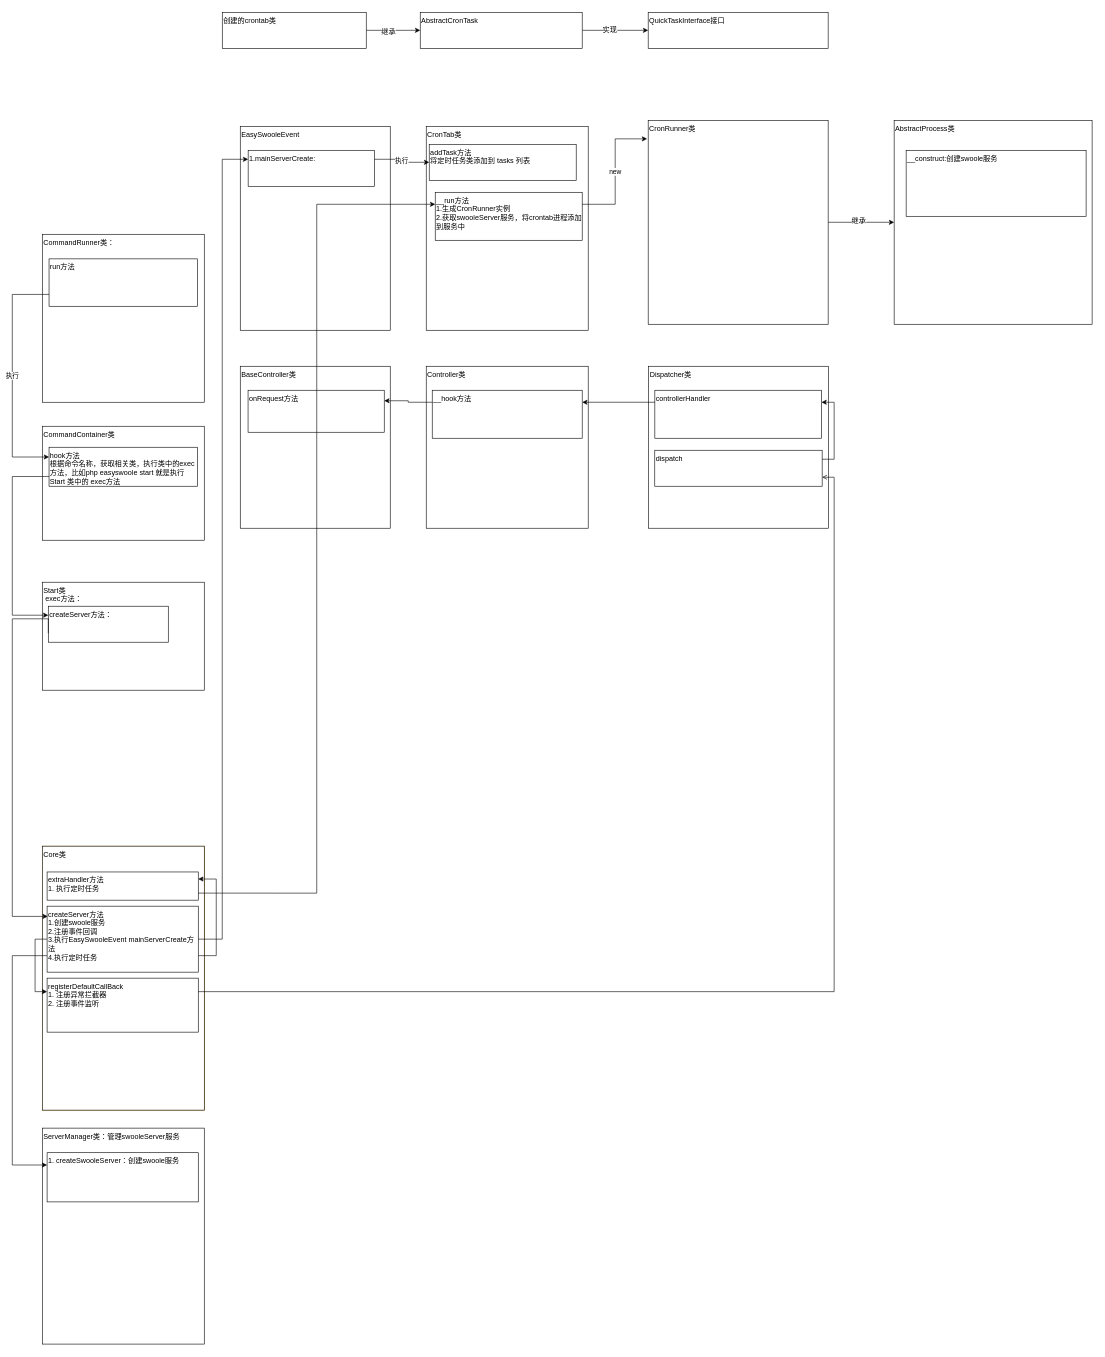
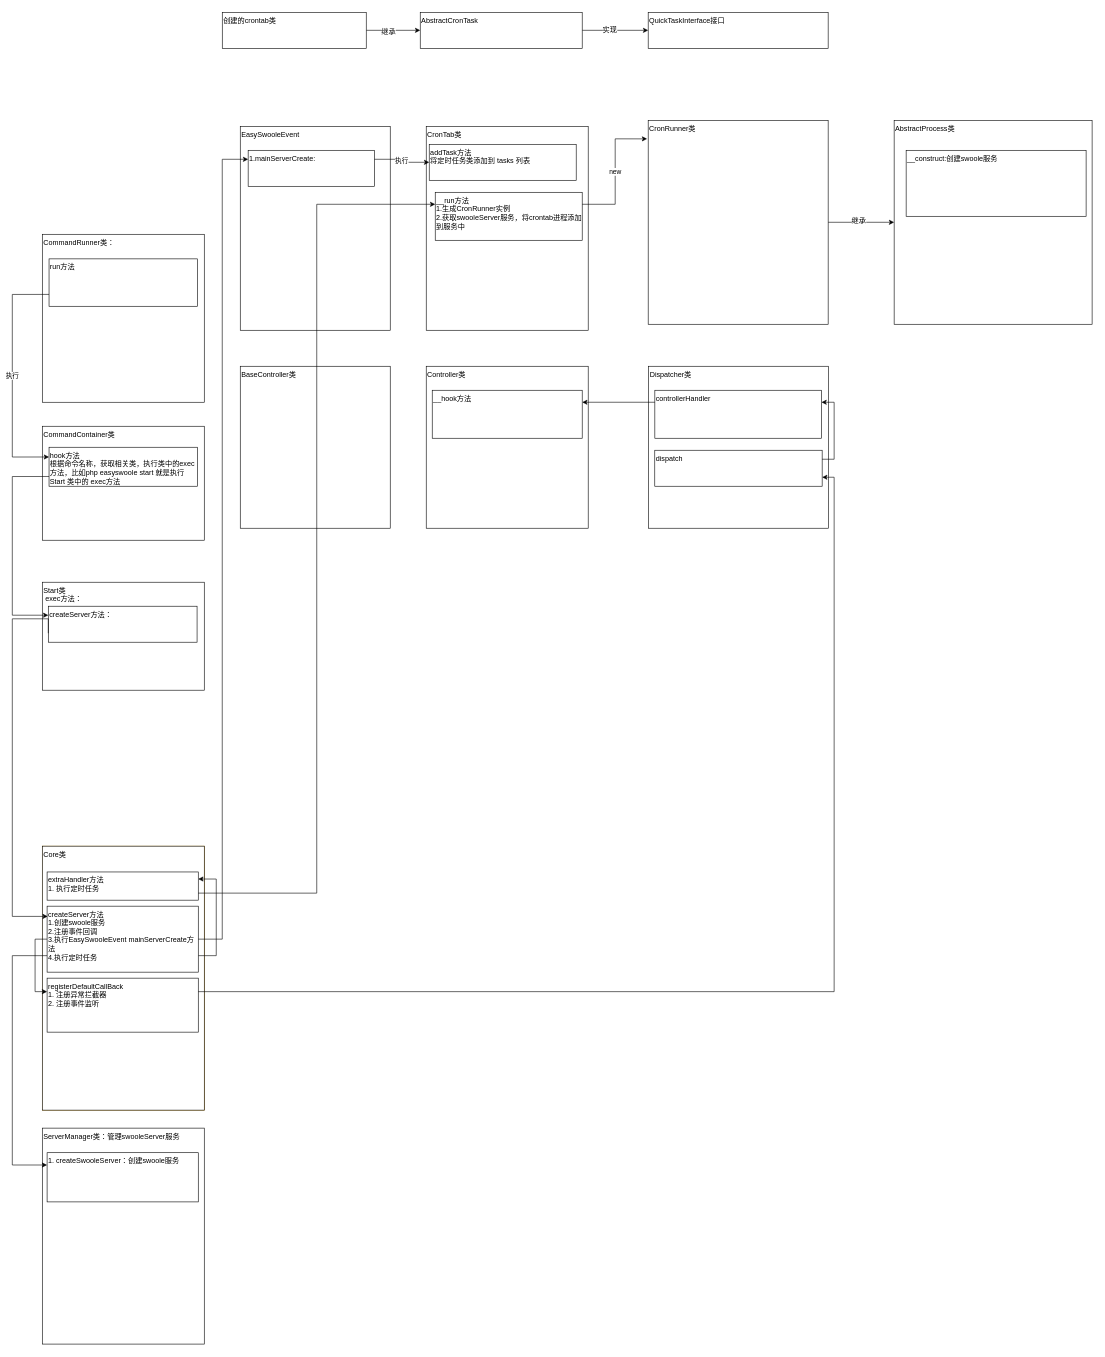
  <mxCell id="0" />
  <mxCell id="1" parent="0" />
  <mxCell id="2" value="" style="edgeStyle=orthogonalEdgeStyle;rounded=0;orthogonalLoop=1;jettySize=auto;html=1;" parent="1" source="4" target="7" edge="1"><mxGeometry relative="1" as="geometry" /></mxCell>
  <mxCell id="3" value="继承" style="text;html=1;resizable=0;points=[];align=center;verticalAlign=middle;labelBackgroundColor=#ffffff;" parent="2" vertex="1" connectable="0"><mxGeometry x="-0.2" y="-1" relative="1" as="geometry"><mxPoint as="offset" /></mxGeometry></mxCell>
  <mxCell id="4" value="创建的crontab类" style="rounded=0;whiteSpace=wrap;html=1;align=left;verticalAlign=top;" parent="1" vertex="1"><mxGeometry x="370" y="20" width="240" height="60" as="geometry" /></mxCell>
  <mxCell id="5" value="" style="edgeStyle=orthogonalEdgeStyle;rounded=0;orthogonalLoop=1;jettySize=auto;html=1;" parent="1" source="7" target="8" edge="1"><mxGeometry relative="1" as="geometry" /></mxCell>
  <mxCell id="6" value="实现" style="text;html=1;resizable=0;points=[];align=center;verticalAlign=middle;labelBackgroundColor=#ffffff;" parent="5" vertex="1" connectable="0"><mxGeometry x="-0.175" y="2" relative="1" as="geometry"><mxPoint as="offset" /></mxGeometry></mxCell>
  <mxCell id="7" value="AbstractCronTask" style="rounded=0;whiteSpace=wrap;html=1;align=left;verticalAlign=top;" parent="1" vertex="1"><mxGeometry x="700" y="20" width="270" height="60" as="geometry" /></mxCell>
  <mxCell id="8" value="QuickTaskInterface接口" style="rounded=0;whiteSpace=wrap;html=1;align=left;verticalAlign=top;" parent="1" vertex="1"><mxGeometry x="1080" y="20" width="300" height="60" as="geometry" /></mxCell>
  <mxCell id="9" value="" style="group" parent="1" vertex="1" connectable="0"><mxGeometry x="710" y="210" width="270" height="340" as="geometry" /></mxCell>
  <mxCell id="10" value="CronTab类&lt;br&gt;" style="rounded=0;whiteSpace=wrap;html=1;align=left;verticalAlign=top;" parent="9" vertex="1"><mxGeometry width="270" height="340" as="geometry" /></mxCell>
  <mxCell id="11" value="__run方法&lt;br&gt;1.生成CronRunner实例&lt;br&gt;2.获取swooleServer服务，将crontab进程添加到服务中&lt;br&gt;" style="rounded=0;whiteSpace=wrap;html=1;align=left;verticalAlign=top;" parent="9" vertex="1"><mxGeometry x="15" y="110" width="245" height="80" as="geometry" /></mxCell>
  <mxCell id="12" value="&lt;span style=&quot;white-space: normal&quot;&gt;addTask方法&lt;/span&gt;&lt;br style=&quot;white-space: normal&quot;&gt;&lt;span style=&quot;white-space: normal&quot;&gt;将定时任务类添加到 tasks 列表&lt;/span&gt;" style="rounded=0;whiteSpace=wrap;html=1;align=left;verticalAlign=top;" parent="9" vertex="1"><mxGeometry x="5" y="30" width="245" height="60" as="geometry" /></mxCell>
  <mxCell id="13" style="edgeStyle=orthogonalEdgeStyle;rounded=0;orthogonalLoop=1;jettySize=auto;html=1;exitX=1;exitY=0.5;exitDx=0;exitDy=0;entryX=0;entryY=0.5;entryDx=0;entryDy=0;" parent="1" source="15" target="18" edge="1"><mxGeometry relative="1" as="geometry" /></mxCell>
  <mxCell id="14" value="继承" style="text;html=1;resizable=0;points=[];align=center;verticalAlign=middle;labelBackgroundColor=#ffffff;" parent="13" vertex="1" connectable="0"><mxGeometry x="-0.1" y="3" relative="1" as="geometry"><mxPoint as="offset" /></mxGeometry></mxCell>
  <mxCell id="15" value="CronRunner类" style="rounded=0;whiteSpace=wrap;html=1;align=left;verticalAlign=top;" parent="1" vertex="1"><mxGeometry x="1080" y="200" width="300" height="340" as="geometry" /></mxCell>
  <mxCell id="16" value="new" style="edgeStyle=orthogonalEdgeStyle;rounded=0;orthogonalLoop=1;jettySize=auto;html=1;exitX=1;exitY=0.25;exitDx=0;exitDy=0;entryX=-0.006;entryY=0.091;entryDx=0;entryDy=0;entryPerimeter=0;" parent="1" source="11" target="15" edge="1"><mxGeometry relative="1" as="geometry" /></mxCell>
  <mxCell id="17" value="" style="group" parent="1" vertex="1" connectable="0"><mxGeometry x="1490" y="200" width="330" height="340" as="geometry" /></mxCell>
  <mxCell id="18" value="AbstractProcess类" style="rounded=0;whiteSpace=wrap;html=1;align=left;verticalAlign=top;" parent="17" vertex="1"><mxGeometry width="330" height="340" as="geometry" /></mxCell>
  <mxCell id="19" value="__construct:创建swoole服务" style="rounded=0;whiteSpace=wrap;html=1;align=left;verticalAlign=top;" parent="17" vertex="1"><mxGeometry x="20" y="50" width="300" height="110" as="geometry" /></mxCell>
  <mxCell id="20" value="" style="group" parent="1" vertex="1" connectable="0"><mxGeometry x="400" y="210" width="250" height="340" as="geometry" /></mxCell>
  <mxCell id="21" value="EasySwooleEvent" style="rounded=0;whiteSpace=wrap;html=1;align=left;verticalAlign=top;" parent="20" vertex="1"><mxGeometry width="250.0" height="340" as="geometry" /></mxCell>
  <mxCell id="22" value="1.mainServerCreate:" style="rounded=0;whiteSpace=wrap;html=1;align=left;verticalAlign=top;" parent="20" vertex="1"><mxGeometry x="13.158" y="40" width="210.526" height="60" as="geometry" /></mxCell>
  <mxCell id="23" value="执行" style="edgeStyle=orthogonalEdgeStyle;rounded=0;orthogonalLoop=1;jettySize=auto;html=1;entryX=0;entryY=0.5;entryDx=0;entryDy=0;exitX=1;exitY=0.25;exitDx=0;exitDy=0;" parent="1" source="22" target="12" edge="1"><mxGeometry relative="1" as="geometry" /></mxCell>
  <mxCell id="24" value="" style="group" parent="1" vertex="1" connectable="0"><mxGeometry x="70" y="390" width="270" height="280" as="geometry" /></mxCell>
  <mxCell id="25" value="CommandRunner类：" style="rounded=0;whiteSpace=wrap;html=1;labelBackgroundColor=#FFFFFF;align=left;verticalAlign=top;" parent="24" vertex="1"><mxGeometry width="270" height="280" as="geometry" /></mxCell>
  <mxCell id="26" value="run方法" style="rounded=0;whiteSpace=wrap;html=1;verticalAlign=top;align=left;" parent="24" vertex="1"><mxGeometry x="11.25" y="41" width="247.5" height="79" as="geometry" /></mxCell>
  <mxCell id="27" value="" style="group" parent="1" vertex="1" connectable="0"><mxGeometry x="70" y="710" width="270" height="190" as="geometry" /></mxCell>
  <mxCell id="28" value="CommandContainer类" style="rounded=0;whiteSpace=wrap;html=1;align=left;verticalAlign=top;" parent="27" vertex="1"><mxGeometry width="270" height="190" as="geometry" /></mxCell>
  <mxCell id="29" value="hook方法&lt;br&gt;根据命令名称，获取相关类，执行类中的exec方法，比如php easyswoole start 就是执行Start 类中的 exec方法" style="rounded=0;whiteSpace=wrap;html=1;align=left;verticalAlign=top;" parent="27" vertex="1"><mxGeometry x="11.25" y="35" width="247.5" height="65" as="geometry" /></mxCell>
  <mxCell id="30" value="执行" style="edgeStyle=orthogonalEdgeStyle;rounded=0;orthogonalLoop=1;jettySize=auto;html=1;exitX=0;exitY=0.75;exitDx=0;exitDy=0;entryX=0;entryY=0.25;entryDx=0;entryDy=0;" parent="1" source="26" target="29" edge="1"><mxGeometry relative="1" as="geometry"><Array as="points"><mxPoint x="20" y="490" /><mxPoint x="20" y="761" /></Array></mxGeometry></mxCell>
  <mxCell id="31" value="" style="group" parent="1" vertex="1" connectable="0"><mxGeometry x="70" y="970" width="270" height="180" as="geometry" /></mxCell>
  <mxCell id="32" value="Start类&lt;br&gt;&amp;nbsp;exec方法：" style="rounded=0;whiteSpace=wrap;html=1;labelBackgroundColor=none;align=left;verticalAlign=top;" parent="31" vertex="1"><mxGeometry width="270.0" height="180" as="geometry" /></mxCell>
- <mxCell id="33" value="createServer方法：" style="rounded=0;whiteSpace=wrap;html=1;labelBackgroundColor=none;align=left;verticalAlign=top;" parent="31" vertex="1"><mxGeometry x="10" y="40" width="200" height="60" as="geometry" /></mxCell>
+ <mxCell id="33" value="createServer方法：" style="rounded=0;whiteSpace=wrap;html=1;labelBackgroundColor=none;align=left;verticalAlign=top;" parent="31" vertex="1"><mxGeometry x="10" y="40" width="248" height="60" as="geometry" /></mxCell>
  <mxCell id="34" style="edgeStyle=orthogonalEdgeStyle;rounded=0;orthogonalLoop=1;jettySize=auto;html=1;exitX=0;exitY=0.75;exitDx=0;exitDy=0;entryX=0;entryY=0.25;entryDx=0;entryDy=0;" parent="1" source="29" target="33" edge="1"><mxGeometry relative="1" as="geometry"><Array as="points"><mxPoint x="20" y="794" /><mxPoint x="20" y="1025" /></Array></mxGeometry></mxCell>
  <mxCell id="35" value="" style="group;labelBackgroundColor=none;fillColor=#ffe6cc;strokeColor=#d79b00;" parent="1" vertex="1" connectable="0"><mxGeometry x="70" y="1410" width="270" height="440" as="geometry" /></mxCell>
  <mxCell id="36" value="Core类" style="rounded=0;whiteSpace=wrap;html=1;align=left;verticalAlign=top;" parent="35" vertex="1"><mxGeometry width="270" height="440" as="geometry" /></mxCell>
  <mxCell id="37" value="extraHandler方法&lt;br&gt;1. 执行定时任务" style="rounded=0;whiteSpace=wrap;html=1;align=left;verticalAlign=top;" parent="35" vertex="1"><mxGeometry x="8" y="43" width="252" height="47" as="geometry" /></mxCell>
  <mxCell id="38" style="edgeStyle=orthogonalEdgeStyle;rounded=0;orthogonalLoop=1;jettySize=auto;html=1;exitX=0;exitY=0.5;exitDx=0;exitDy=0;entryX=0;entryY=0.25;entryDx=0;entryDy=0;" parent="35" source="40" target="41" edge="1"><mxGeometry relative="1" as="geometry" /></mxCell>
  <mxCell id="39" style="edgeStyle=orthogonalEdgeStyle;rounded=0;orthogonalLoop=1;jettySize=auto;html=1;exitX=1;exitY=0.75;exitDx=0;exitDy=0;entryX=1;entryY=0.25;entryDx=0;entryDy=0;" parent="35" source="40" target="37" edge="1"><mxGeometry relative="1" as="geometry"><Array as="points"><mxPoint x="290" y="183" /><mxPoint x="290" y="55" /></Array></mxGeometry></mxCell>
  <mxCell id="40" value="createServer方法&lt;br&gt;1.创建swoole服务&lt;br&gt;2.注册事件回调&lt;br&gt;3.执行EasySwooleEvent mainServerCreate方法&lt;br&gt;4.执行定时任务" style="rounded=0;whiteSpace=wrap;html=1;align=left;verticalAlign=top;" parent="35" vertex="1"><mxGeometry x="8" y="100" width="252" height="110" as="geometry" /></mxCell>
  <mxCell id="41" value="registerDefaultCallBack&lt;br&gt;1. 注册异常拦截器&lt;br&gt;2. 注册事件监听" style="rounded=0;whiteSpace=wrap;html=1;labelBackgroundColor=none;align=left;verticalAlign=top;" parent="35" vertex="1"><mxGeometry x="8" y="220" width="252" height="90" as="geometry" /></mxCell>
  <mxCell id="42" value="" style="group" parent="1" vertex="1" connectable="0"><mxGeometry x="70" y="1880" width="270" height="360" as="geometry" /></mxCell>
  <mxCell id="43" value="ServerManager类：管理swooleServer服务" style="rounded=0;whiteSpace=wrap;html=1;align=left;verticalAlign=top;" parent="42" vertex="1"><mxGeometry width="270" height="360.0" as="geometry" /></mxCell>
  <mxCell id="44" value="1. createSwooleServer：创建swoole服务" style="rounded=0;whiteSpace=wrap;html=1;align=left;verticalAlign=top;" parent="42" vertex="1"><mxGeometry x="8" y="41" width="252" height="82" as="geometry" /></mxCell>
  <mxCell id="45" style="edgeStyle=orthogonalEdgeStyle;rounded=0;orthogonalLoop=1;jettySize=auto;html=1;exitX=0;exitY=0.75;exitDx=0;exitDy=0;entryX=0;entryY=0.25;entryDx=0;entryDy=0;" parent="1" source="40" target="44" edge="1"><mxGeometry relative="1" as="geometry"><Array as="points"><mxPoint x="20" y="1593" /><mxPoint x="20" y="1942" /></Array></mxGeometry></mxCell>
  <mxCell id="46" style="edgeStyle=orthogonalEdgeStyle;rounded=0;orthogonalLoop=1;jettySize=auto;html=1;exitX=0;exitY=0.75;exitDx=0;exitDy=0;entryX=0.004;entryY=0.155;entryDx=0;entryDy=0;entryPerimeter=0;" parent="1" source="33" target="40" edge="1"><mxGeometry relative="1" as="geometry"><Array as="points"><mxPoint x="20" y="1031" /><mxPoint x="20" y="1527" /></Array></mxGeometry></mxCell>
  <mxCell id="47" style="edgeStyle=orthogonalEdgeStyle;rounded=0;orthogonalLoop=1;jettySize=auto;html=1;exitX=1;exitY=0.5;exitDx=0;exitDy=0;entryX=0;entryY=0.25;entryDx=0;entryDy=0;" parent="1" source="40" target="22" edge="1"><mxGeometry relative="1" as="geometry"><Array as="points"><mxPoint x="370" y="1565" /><mxPoint x="370" y="265" /></Array></mxGeometry></mxCell>
  <mxCell id="48" value="" style="group" parent="1" vertex="1" connectable="0"><mxGeometry x="400" y="610" width="250" height="270" as="geometry" /></mxCell>
  <mxCell id="49" value="BaseController类&lt;br&gt;" style="rounded=0;whiteSpace=wrap;html=1;labelBackgroundColor=none;fillColor=none;verticalAlign=top;align=left;" parent="48" vertex="1"><mxGeometry width="250" height="270" as="geometry" /></mxCell>
- <mxCell id="50" value="onRequest方法" style="rounded=0;whiteSpace=wrap;html=1;labelBackgroundColor=none;fillColor=none;align=left;verticalAlign=top;" parent="48" vertex="1"><mxGeometry x="13" y="40" width="227" height="70" as="geometry" /></mxCell>
  <mxCell id="51" value="" style="group" parent="1" vertex="1" connectable="0"><mxGeometry x="710" y="610" width="270" height="270" as="geometry" /></mxCell>
  <mxCell id="52" value="Controller类" style="rounded=0;whiteSpace=wrap;html=1;labelBackgroundColor=none;fillColor=none;verticalAlign=top;align=left;" parent="51" vertex="1"><mxGeometry width="270" height="270" as="geometry" /></mxCell>
  <mxCell id="53" value="__hook方法" style="rounded=0;whiteSpace=wrap;html=1;labelBackgroundColor=none;fillColor=none;align=left;verticalAlign=top;" parent="51" vertex="1"><mxGeometry x="10" y="40" width="250" height="80" as="geometry" /></mxCell>
  <mxCell id="54" value="" style="group" parent="1" vertex="1" connectable="0"><mxGeometry x="1080" y="610" width="300" height="270" as="geometry" /></mxCell>
  <mxCell id="55" value="Dispatcher类" style="rounded=0;whiteSpace=wrap;html=1;labelBackgroundColor=none;fillColor=none;verticalAlign=top;align=left;" parent="54" vertex="1"><mxGeometry x="0.5" width="300" height="270" as="geometry" /></mxCell>
  <mxCell id="56" value="controllerHandler" style="rounded=0;whiteSpace=wrap;html=1;labelBackgroundColor=none;fillColor=none;align=left;verticalAlign=top;" parent="54" vertex="1"><mxGeometry x="11.111" y="40" width="277.778" height="80" as="geometry" /></mxCell>
  <mxCell id="57" style="edgeStyle=orthogonalEdgeStyle;rounded=0;orthogonalLoop=1;jettySize=auto;html=1;exitX=1;exitY=0.25;exitDx=0;exitDy=0;entryX=1;entryY=0.25;entryDx=0;entryDy=0;" parent="54" source="58" target="56" edge="1"><mxGeometry relative="1" as="geometry" /></mxCell>
  <mxCell id="58" value="dispatch" style="rounded=0;whiteSpace=wrap;html=1;labelBackgroundColor=none;fillColor=none;align=left;verticalAlign=top;" parent="54" vertex="1"><mxGeometry x="11" y="140" width="279" height="60" as="geometry" /></mxCell>
  <mxCell id="59" style="edgeStyle=orthogonalEdgeStyle;rounded=0;orthogonalLoop=1;jettySize=auto;html=1;exitX=0;exitY=0.25;exitDx=0;exitDy=0;entryX=1;entryY=0.25;entryDx=0;entryDy=0;" parent="1" source="56" target="53" edge="1"><mxGeometry relative="1" as="geometry" /></mxCell>
- <mxCell id="60" style="edgeStyle=orthogonalEdgeStyle;rounded=0;orthogonalLoop=1;jettySize=auto;html=1;exitX=0;exitY=0.25;exitDx=0;exitDy=0;entryX=1;entryY=0.25;entryDx=0;entryDy=0;" parent="1" source="53" target="50" edge="1"><mxGeometry relative="1" as="geometry" /></mxCell>
- <mxCell id="61" style="edgeStyle=orthogonalEdgeStyle;rounded=0;orthogonalLoop=1;jettySize=auto;html=1;exitX=1;exitY=0.25;exitDx=0;exitDy=0;entryX=1;entryY=0.75;entryDx=0;entryDy=0;endArrow=open;" parent="1" source="41" target="58" edge="1"><mxGeometry relative="1" as="geometry" /></mxCell>
+ <mxCell id="61" style="edgeStyle=orthogonalEdgeStyle;rounded=0;orthogonalLoop=1;jettySize=auto;html=1;exitX=1;exitY=0.25;exitDx=0;exitDy=0;entryX=1;entryY=0.75;entryDx=0;entryDy=0;" parent="1" source="41" target="58" edge="1"><mxGeometry relative="1" as="geometry" /></mxCell>
  <mxCell id="62" style="edgeStyle=orthogonalEdgeStyle;rounded=0;orthogonalLoop=1;jettySize=auto;html=1;exitX=1;exitY=0.75;exitDx=0;exitDy=0;entryX=0;entryY=0.25;entryDx=0;entryDy=0;" parent="1" source="37" target="11" edge="1"><mxGeometry relative="1" as="geometry" /></mxCell>
